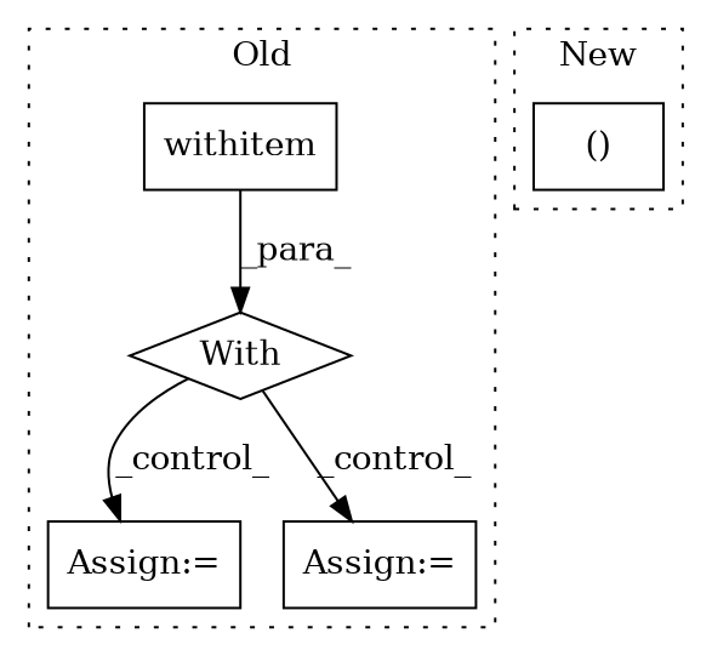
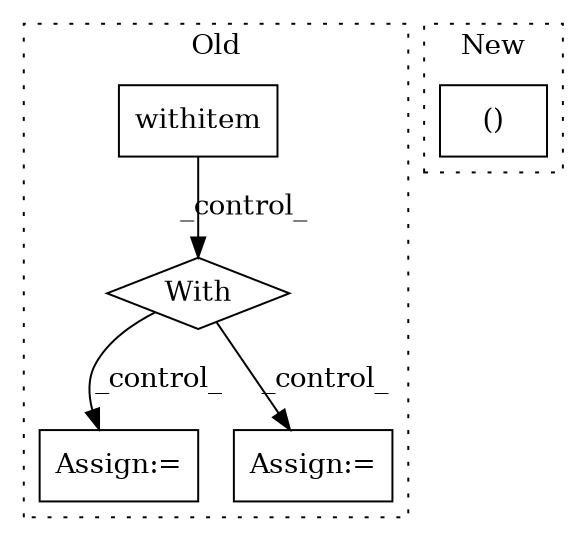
  digraph {
    node [a=68 l=3 shape=box]
    n1 [a=39 l="5,31" label=With s="4232,4242" shape=diamond]
    n2 [label="Assign:=" s=5447]
    n3 [label="Assign:=" s=4678]
    n4 [a=49 l=5 label=withitem s=4237]
    n5 [a=54 l=0 label="()" s=5174]
    subgraph cluster_1 {
      label=Old
      style=dotted
      n1
      n2
      n3
      n4
    }
    subgraph cluster_2 {
      label=New
      style=dotted
      n5
    }
    n1 -> n2 [label=_control_]
    n1 -> n3 [label=_control_]
-   n4 -> n1 [label=_para_]
+   n4 -> n1 [label=_control_]
  }
